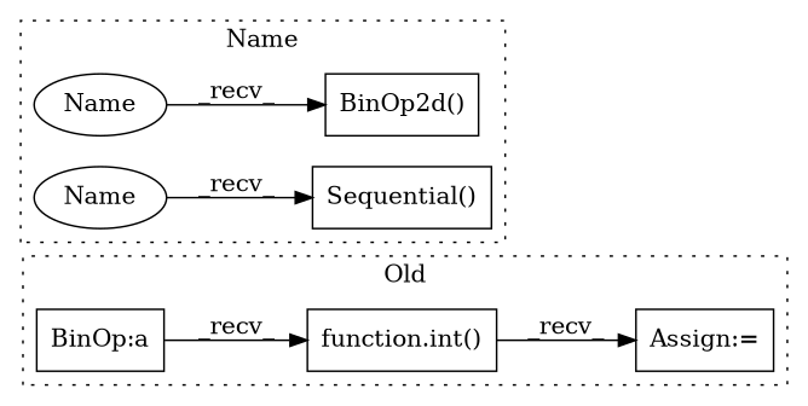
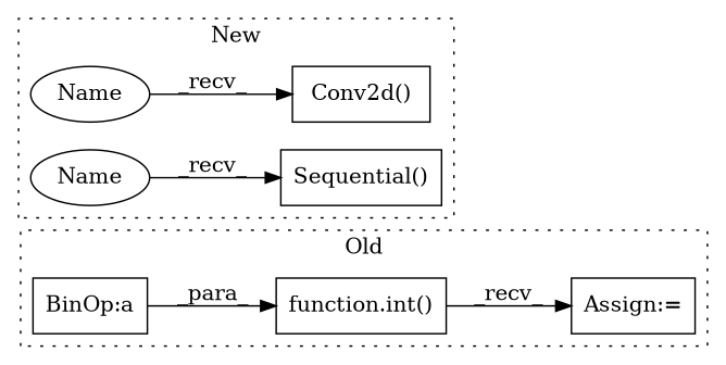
  digraph {
    rankdir=LR
    node [a=75 l=2 shape=box]
    n1 [l="4,1" label="function.int()" s="287,307"]
    n2 [a=82 l=3 label="BinOp:a" s=298]
    n3 [a=68 l=4 label="Assign:=" s=326]
    n4 [l="31,15" label="Sequential()" s="908,1064"]
-   n5 [l="10,21" label="BinOp2d()" s="1145,1164"]
+   n5 [l="10,21" label="Conv2d()" s="1145,1164"]
    n6 [a=87 label=Name s=1145 shape=ellipse]
    n7 [a=87 label=Name s=908 shape=ellipse]
    subgraph cluster_1 {
      label=Old
      style=dotted
      n1
      n2
      n3
    }
    subgraph cluster_2 {
-     label=Name
+     label=New
      style=dotted
      n4
      n5
      n6
      n7
    }
    n1 -> n3 [label=_recv_]
-   n2 -> n1 [label=_recv_]
+   n2 -> n1 [label=_para_]
    n6 -> n5 [label=_recv_]
    n7 -> n4 [label=_recv_]
  }
